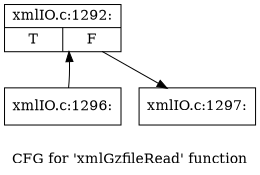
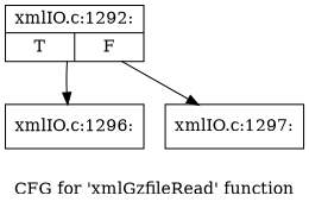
  digraph {
    label="CFG for 'xmlGzfileRead' function"
    node [shape=record]
    n1 [label="{xmlIO.c:1292:|{<s0>T|<s1>F}}"]
    n2 [label="{xmlIO.c:1296:}"]
    n3 [label="{xmlIO.c:1297:}"]
-   n2 -> n1
+   n1 -> n2
    n1 -> n3
  }
